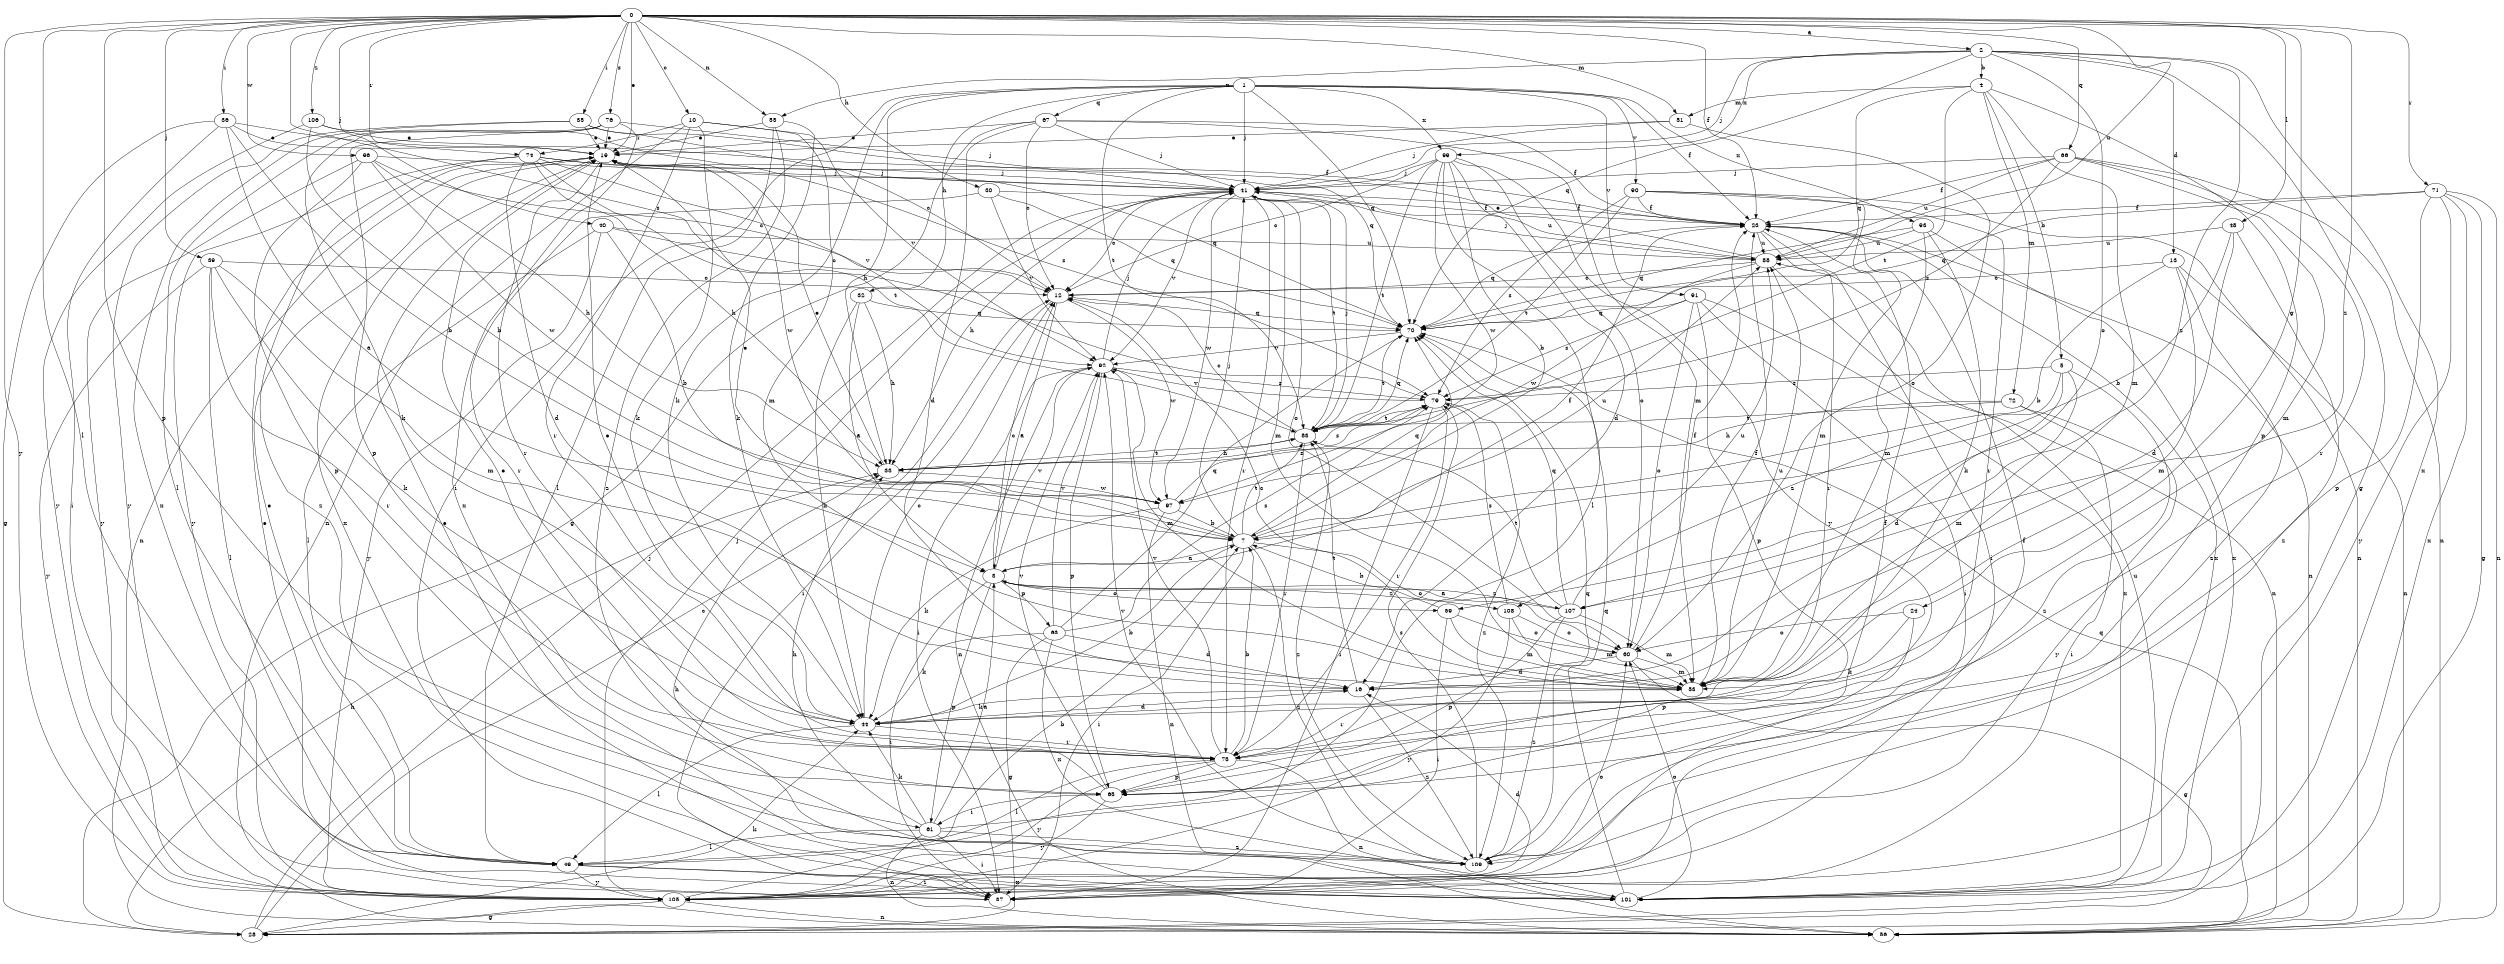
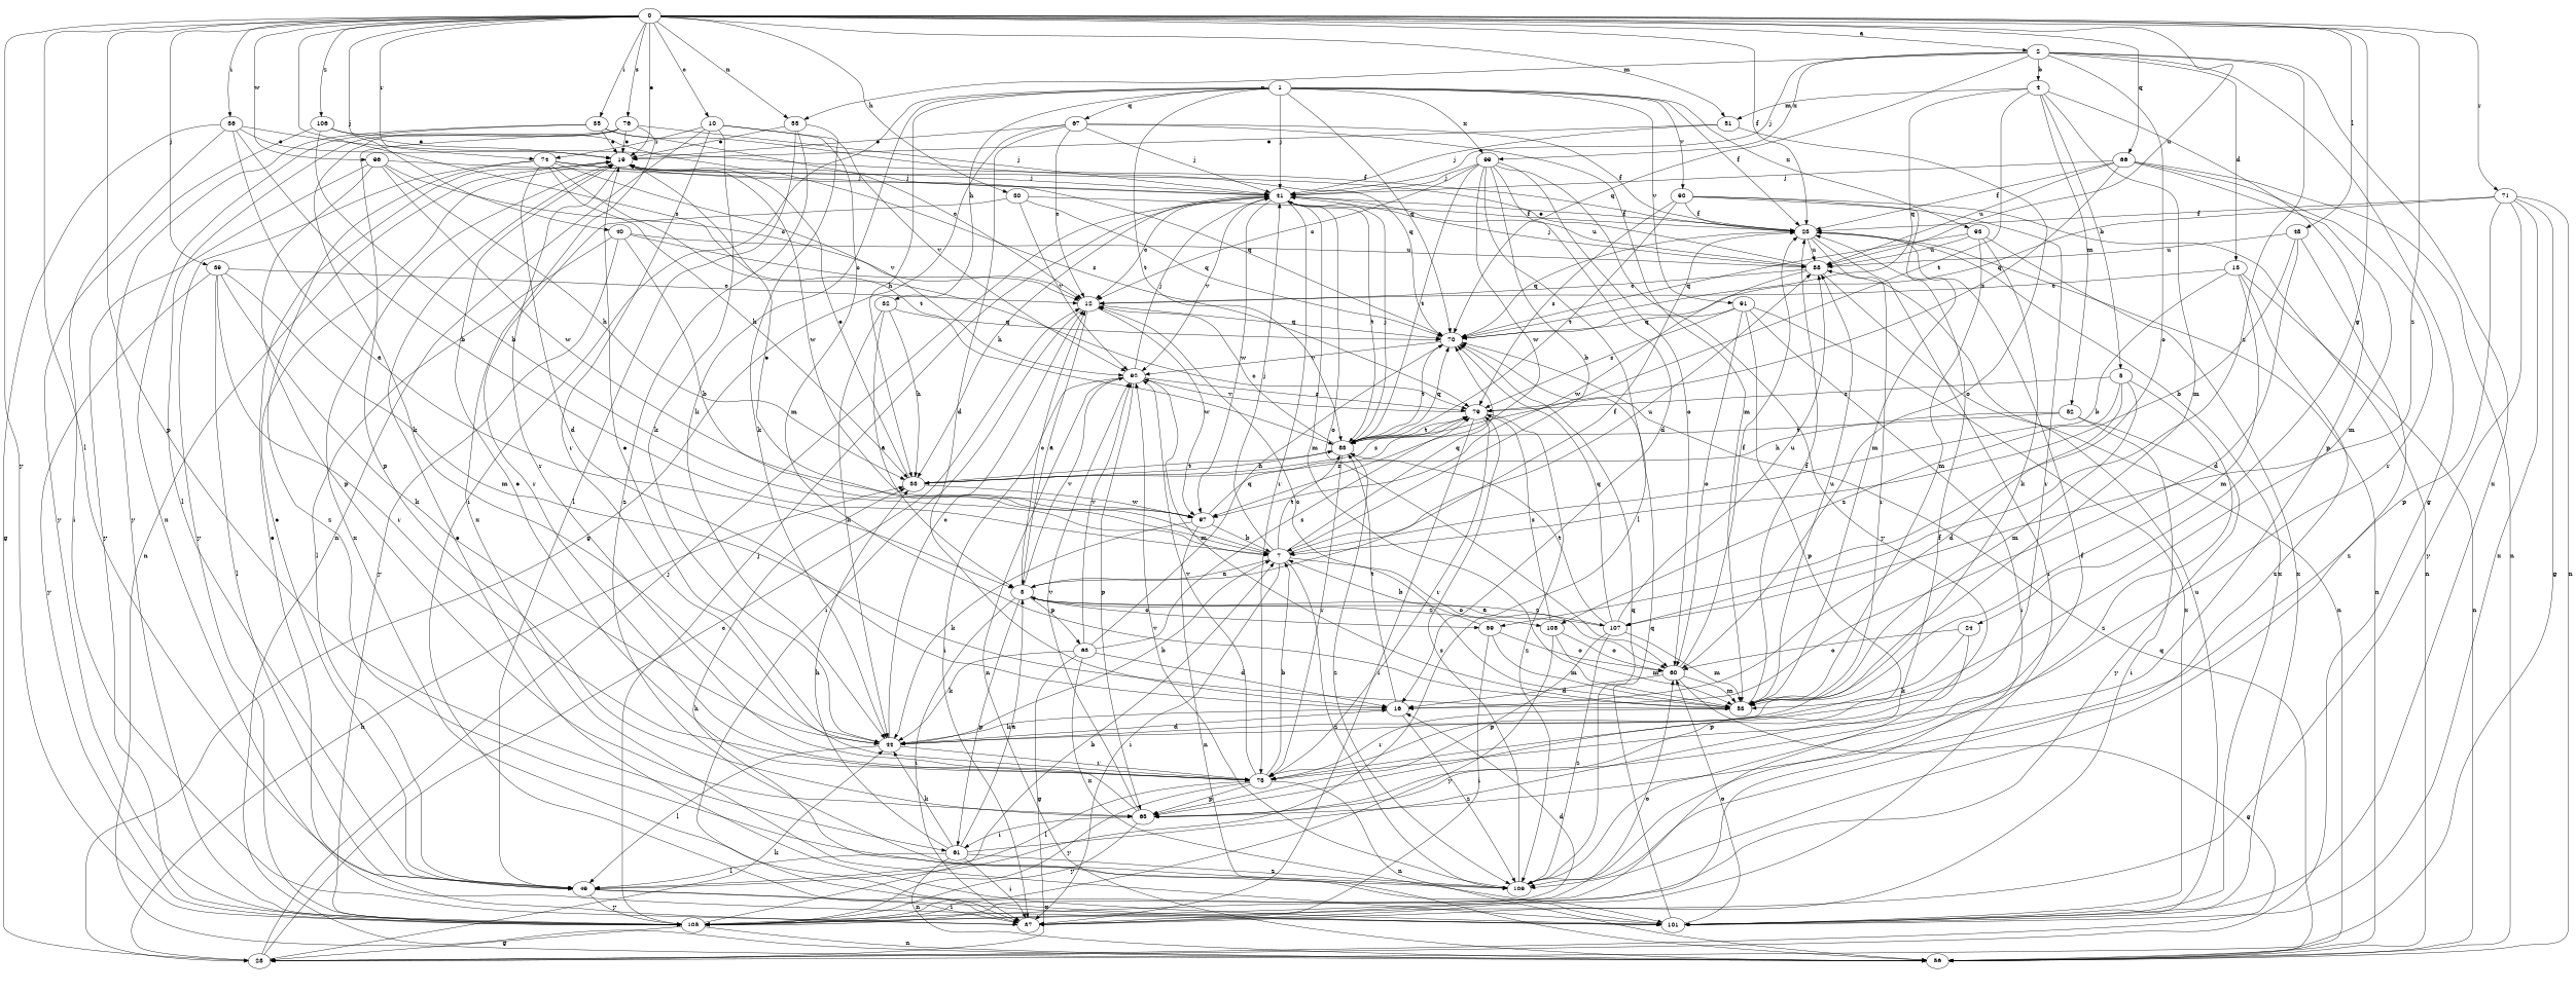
  strict digraph {
    0
    2
    10
    19
    23
    24
    30
    35
    36
    39
    40
    48
    49
    51
    55
    61
    66
    71
    74
    76
    79
    88
    96
    105
    106
    107
    41
    70
    99
    4
    13
    28
    59
    101
    44
    92
    53
    56
    75
    97
    37
    65
    60
    12
    3
    7
    16
    109
    33
    83
    1
    32
    67
    90
    91
    n56 [label=93]
    5
-   52 [label=72]
+   52
    63
    108
    0 -> 2 [label=a]
    0 -> 10 [label=c]
    0 -> 19 [label=e]
    0 -> 23 [label=f]
    0 -> 24 [label=g]
    0 -> 30 [label=h]
    0 -> 35 [label=i]
    0 -> 36 [label=i]
    0 -> 39 [label=j]
    0 -> 40 [label=j]
    0 -> 48 [label=l]
    0 -> 49 [label=l]
    0 -> 51 [label=m]
    0 -> 55 [label=n]
    0 -> 61 [label=p]
    0 -> 66 [label=q]
    0 -> 71 [label=r]
    0 -> 74 [label=r]
    0 -> 76 [label=s]
    0 -> 79 [label=s]
    0 -> 88 [label=u]
    0 -> 96 [label=w]
    0 -> 105 [label=y]
    0 -> 106 [label=z]
    0 -> 107 [label=z]
    2 -> 55 [label=n]
    2 -> 107 [label=z]
    2 -> 41 [label=j]
    2 -> 70 [label=q]
    2 -> 99 [label=x]
    2 -> 4 [label=b]
    2 -> 13 [label=d]
    2 -> 28 [label=g]
    2 -> 59 [label=o]
    2 -> 101 [label=x]
    10 -> 74 [label=r]
    10 -> 44 [label=k]
    10 -> 92 [label=v]
    10 -> 53 [label=m]
    10 -> 56 [label=n]
    10 -> 75 [label=r]
    19 -> 41 [label=j]
    19 -> 101 [label=x]
    19 -> 56 [label=n]
    19 -> 75 [label=r]
    19 -> 97 [label=w]
    23 -> 88 [label=u]
    23 -> 70 [label=q]
    23 -> 101 [label=x]
    23 -> 56 [label=n]
    23 -> 75 [label=r]
    23 -> 37 [label=i]
    24 -> 44 [label=k]
    24 -> 65 [label=p]
    24 -> 60 [label=o]
    30 -> 23 [label=f]
    30 -> 70 [label=q]
    30 -> 92 [label=v]
    30 -> 75 [label=r]
    35 -> 19 [label=e]
    35 -> 105 [label=y]
    35 -> 70 [label=q]
    35 -> 101 [label=x]
    35 -> 12 [label=c]
    36 -> 19 [label=e]
    36 -> 23 [label=f]
    36 -> 28 [label=g]
    36 -> 37 [label=i]
    36 -> 3 [label=a]
    36 -> 7 [label=b]
    39 -> 49 [label=l]
    39 -> 105 [label=y]
    39 -> 44 [label=k]
    39 -> 53 [label=m]
    39 -> 75 [label=r]
    39 -> 12 [label=c]
    40 -> 49 [label=l]
    40 -> 88 [label=u]
    40 -> 105 [label=y]
    40 -> 12 [label=c]
    40 -> 7 [label=b]
    48 -> 88 [label=u]
    48 -> 7 [label=b]
    48 -> 16 [label=d]
    48 -> 109 [label=z]
    49 -> 19 [label=e]
    49 -> 105 [label=y]
    49 -> 101 [label=x]
    49 -> 37 [label=i]
    51 -> 19 [label=e]
    51 -> 41 [label=j]
    51 -> 60 [label=o]
    55 -> 19 [label=e]
    55 -> 49 [label=l]
    55 -> 44 [label=k]
    55 -> 109 [label=z]
    61 -> 23 [label=f]
    61 -> 49 [label=l]
    61 -> 44 [label=k]
    61 -> 56 [label=n]
    61 -> 37 [label=i]
    61 -> 3 [label=a]
    61 -> 109 [label=z]
    61 -> 33 [label=h]
    66 -> 23 [label=f]
    66 -> 79 [label=s]
    66 -> 88 [label=u]
    66 -> 41 [label=j]
    66 -> 53 [label=m]
    66 -> 56 [label=n]
    66 -> 75 [label=r]
    71 -> 23 [label=f]
    71 -> 105 [label=y]
    71 -> 70 [label=q]
    71 -> 28 [label=g]
    71 -> 101 [label=x]
    71 -> 56 [label=n]
    71 -> 65 [label=p]
    74 -> 105 [label=y]
    74 -> 41 [label=j]
    74 -> 70 [label=q]
    74 -> 92 [label=v]
    74 -> 16 [label=d]
    74 -> 109 [label=z]
    74 -> 33 [label=h]
    74 -> 83 [label=t]
    76 -> 19 [label=e]
    76 -> 49 [label=l]
    76 -> 41 [label=j]
    76 -> 101 [label=x]
    76 -> 44 [label=k]
    76 -> 65 [label=p]
    79 -> 92 [label=v]
    79 -> 75 [label=r]
    79 -> 37 [label=i]
    79 -> 109 [label=z]
    79 -> 83 [label=t]
    88 -> 19 [label=e]
    88 -> 41 [label=j]
    88 -> 56 [label=n]
    88 -> 97 [label=w]
    88 -> 12 [label=c]
    96 -> 105 [label=y]
    96 -> 41 [label=j]
    96 -> 97 [label=w]
    96 -> 65 [label=p]
    96 -> 12 [label=c]
    96 -> 33 [label=h]
    105 -> 41 [label=j]
    105 -> 28 [label=g]
    105 -> 56 [label=n]
    105 -> 60 [label=o]
    105 -> 7 [label=b]
    105 -> 16 [label=d]
    106 -> 19 [label=e]
    106 -> 79 [label=s]
    106 -> 105 [label=y]
    106 -> 7 [label=b]
    107 -> 88 [label=u]
    107 -> 70 [label=q]
    107 -> 53 [label=m]
    107 -> 65 [label=p]
    107 -> 3 [label=a]
    107 -> 109 [label=z]
    107 -> 83 [label=t]
    41 -> 23 [label=f]
    41 -> 88 [label=u]
    41 -> 92 [label=v]
    41 -> 53 [label=m]
    41 -> 75 [label=r]
    41 -> 97 [label=w]
    41 -> 60 [label=o]
    41 -> 12 [label=c]
    41 -> 33 [label=h]
    41 -> 83 [label=t]
    70 -> 92 [label=v]
    70 -> 83 [label=t]
    99 -> 49 [label=l]
    99 -> 105 [label=y]
    99 -> 41 [label=j]
    99 -> 97 [label=w]
    99 -> 60 [label=o]
    99 -> 12 [label=c]
    99 -> 7 [label=b]
    99 -> 16 [label=d]
    99 -> 83 [label=t]
    4 -> 51 [label=m]
    4 -> 70 [label=q]
    4 -> 53 [label=m]
    4 -> 65 [label=p]
    4 -> 83 [label=t]
    4 -> 5 [label=b]
    4 -> 52 [label=m]
    13 -> 53 [label=m]
    13 -> 56 [label=n]
    13 -> 12 [label=c]
    13 -> 7 [label=b]
    13 -> 109 [label=z]
    28 -> 41 [label=j]
    28 -> 44 [label=k]
    28 -> 12 [label=c]
    28 -> 33 [label=h]
    59 -> 53 [label=m]
    59 -> 37 [label=i]
    59 -> 60 [label=o]
    59 -> 7 [label=b]
    101 -> 19 [label=e]
    101 -> 88 [label=u]
    101 -> 70 [label=q]
    101 -> 60 [label=o]
    101 -> 33 [label=h]
    44 -> 19 [label=e]
    44 -> 49 [label=l]
    44 -> 75 [label=r]
    44 -> 12 [label=c]
    44 -> 7 [label=b]
    44 -> 16 [label=d]
    92 -> 79 [label=s]
    92 -> 41 [label=j]
    92 -> 53 [label=m]
    92 -> 56 [label=n]
    92 -> 37 [label=i]
    92 -> 65 [label=p]
    53 -> 23 [label=f]
    53 -> 88 [label=u]
    53 -> 75 [label=r]
    53 -> 12 [label=c]
    56 -> 70 [label=q]
    75 -> 49 [label=l]
    75 -> 105 [label=y]
    75 -> 92 [label=v]
    75 -> 56 [label=n]
    75 -> 65 [label=p]
    75 -> 7 [label=b]
    97 -> 79 [label=s]
    97 -> 44 [label=k]
    97 -> 56 [label=n]
    97 -> 7 [label=b]
    37 -> 19 [label=e]
    65 -> 19 [label=e]
    65 -> 61 [label=i]
    65 -> 105 [label=y]
    65 -> 92 [label=v]
    60 -> 23 [label=f]
    60 -> 28 [label=g]
    60 -> 53 [label=m]
    60 -> 16 [label=d]
    12 -> 70 [label=q]
    12 -> 97 [label=w]
    12 -> 37 [label=i]
    12 -> 3 [label=a]
    3 -> 23 [label=f]
    3 -> 61 [label=p]
    3 -> 107 [label=z]
    3 -> 59 [label=o]
    3 -> 92 [label=v]
    3 -> 37 [label=i]
    3 -> 12 [label=c]
    3 -> 63 [label=p]
    3 -> 108 [label=z]
    7 -> 19 [label=e]
    7 -> 88 [label=u]
    7 -> 41 [label=j]
    7 -> 70 [label=q]
    7 -> 37 [label=i]
    7 -> 60 [label=o]
    7 -> 3 [label=a]
    7 -> 109 [label=z]
    7 -> 83 [label=t]
    16 -> 44 [label=k]
    16 -> 109 [label=z]
    16 -> 83 [label=t]
    109 -> 23 [label=f]
    109 -> 79 [label=s]
    109 -> 70 [label=q]
    109 -> 92 [label=v]
    33 -> 19 [label=e]
    33 -> 79 [label=s]
    33 -> 97 [label=w]
    33 -> 83 [label=t]
    83 -> 41 [label=j]
    83 -> 70 [label=q]
    83 -> 75 [label=r]
    83 -> 12 [label=c]
    83 -> 109 [label=z]
    83 -> 33 [label=h]
    1 -> 23 [label=f]
    1 -> 41 [label=j]
    1 -> 70 [label=q]
    1 -> 99 [label=x]
    1 -> 44 [label=k]
    1 -> 37 [label=i]
    1 -> 33 [label=h]
    1 -> 83 [label=t]
    1 -> 32 [label=h]
    1 -> 67 [label=q]
    1 -> 90 [label=v]
    1 -> 91 [label=v]
    1 -> n56 [label=x]
    32 -> 70 [label=q]
    32 -> 44 [label=k]
    32 -> 3 [label=a]
    32 -> 33 [label=h]
    67 -> 19 [label=e]
    67 -> 23 [label=f]
    67 -> 41 [label=j]
    67 -> 28 [label=g]
    67 -> 53 [label=m]
    67 -> 12 [label=c]
    67 -> 16 [label=d]
    90 -> 23 [label=f]
    90 -> 79 [label=s]
    90 -> 53 [label=m]
    90 -> 56 [label=n]
    90 -> 75 [label=r]
    90 -> 83 [label=t]
    91 -> 79 [label=s]
    91 -> 70 [label=q]
    91 -> 101 [label=x]
    91 -> 37 [label=i]
    91 -> 65 [label=p]
    91 -> 60 [label=o]
    n56 -> 88 [label=u]
    n56 -> 70 [label=q]
    n56 -> 101 [label=x]
    n56 -> 44 [label=k]
    n56 -> 53 [label=m]
    5 -> 79 [label=s]
    5 -> 53 [label=m]
    5 -> 16 [label=d]
    5 -> 109 [label=z]
    5 -> 108 [label=z]
    52 -> 105 [label=y]
    52 -> 37 [label=i]
    52 -> 33 [label=h]
    52 -> 83 [label=t]
    63 -> 79 [label=s]
    63 -> 70 [label=q]
    63 -> 28 [label=g]
    63 -> 101 [label=x]
    63 -> 44 [label=k]
    63 -> 92 [label=v]
    63 -> 16 [label=d]
    108 -> 79 [label=s]
    108 -> 105 [label=y]
    108 -> 53 [label=m]
    108 -> 60 [label=o]
  }
